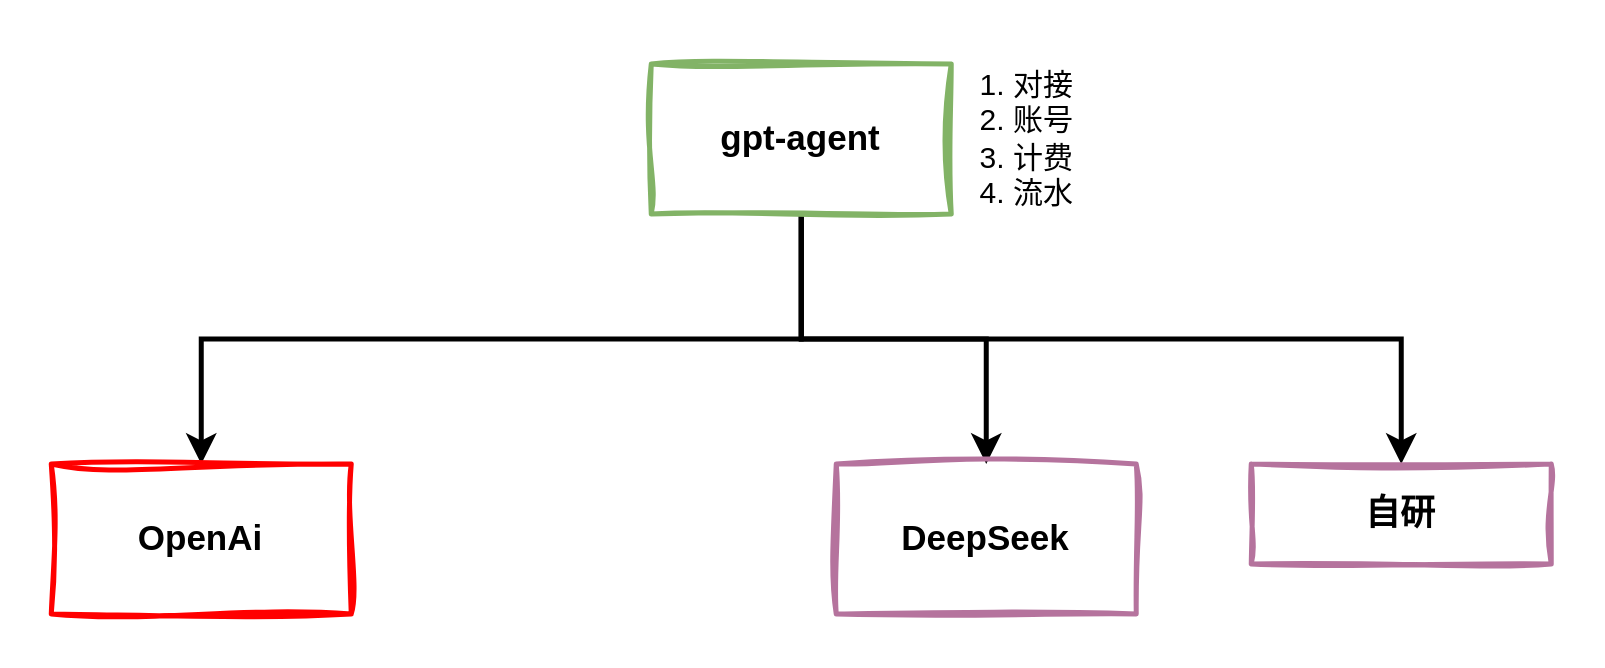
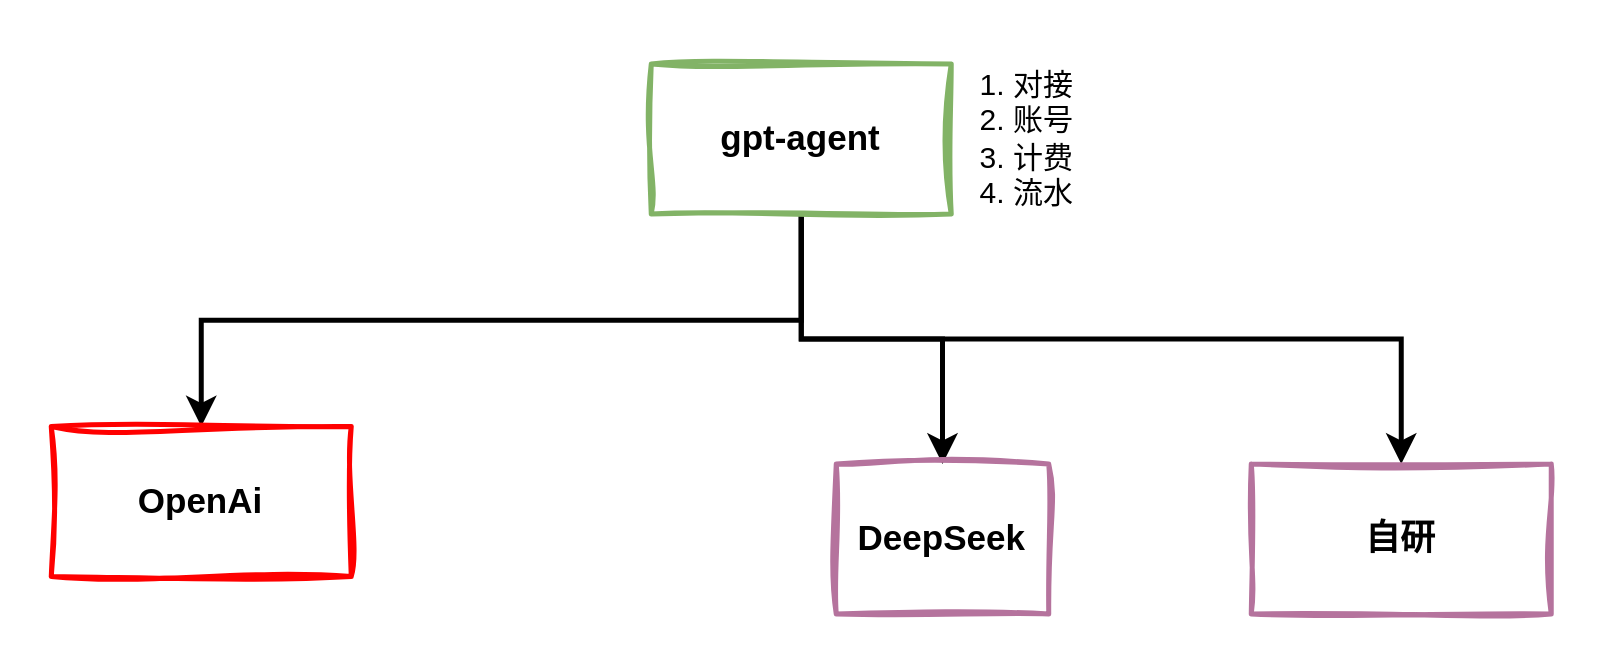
  <mxCell id="0" />
  <mxCell id="1" parent="0" />
  <mxCell id="2" style="edgeStyle=orthogonalEdgeStyle;rounded=0;orthogonalLoop=1;jettySize=auto;html=1;exitX=0.5;exitY=1;exitDx=0;exitDy=0;entryX=0.5;entryY=0;entryDx=0;entryDy=0;strokeWidth=2;" parent="1" source="5" target="6" edge="1"><mxGeometry relative="1" as="geometry" /></mxCell>
  <mxCell id="3" style="edgeStyle=orthogonalEdgeStyle;rounded=0;orthogonalLoop=1;jettySize=auto;html=1;exitX=0.5;exitY=1;exitDx=0;exitDy=0;entryX=0.5;entryY=0;entryDx=0;entryDy=0;strokeWidth=2;" parent="1" source="5" target="7" edge="1"><mxGeometry relative="1" as="geometry" /></mxCell>
  <mxCell id="4" style="edgeStyle=orthogonalEdgeStyle;rounded=0;orthogonalLoop=1;jettySize=auto;html=1;exitX=0.5;exitY=1;exitDx=0;exitDy=0;entryX=0.5;entryY=0;entryDx=0;entryDy=0;strokeWidth=2;" parent="1" source="5" target="8" edge="1"><mxGeometry relative="1" as="geometry" /></mxCell>
  <mxCell id="5" value="&lt;font style=&quot;font-size: 14px;&quot;&gt;&lt;b&gt;gpt-agent&lt;/b&gt;&lt;/font&gt;" style="rounded=0;whiteSpace=wrap;html=1;strokeWidth=2;fillColor=none;sketch=1;curveFitting=1;jiggle=2;strokeColor=#82b366;" parent="1" vertex="1"><mxGeometry x="260" y="25" width="120" height="60" as="geometry" /></mxCell>
- <mxCell id="6" value="&lt;span style=&quot;font-size: 14px;&quot;&gt;&lt;b&gt;OpenAi&lt;/b&gt;&lt;/span&gt;" style="rounded=0;whiteSpace=wrap;html=1;strokeWidth=2;fillColor=none;sketch=1;curveFitting=1;jiggle=2;strokeColor=#FF0000;" parent="1" vertex="1"><mxGeometry x="20" y="185" width="120" height="60" as="geometry" /></mxCell>
- <mxCell id="7" value="&lt;span style=&quot;font-size: 14px;&quot;&gt;&lt;b&gt;DeepSeek&lt;/b&gt;&lt;/span&gt;" style="rounded=0;whiteSpace=wrap;html=1;strokeWidth=2;fillColor=none;sketch=1;curveFitting=1;jiggle=2;strokeColor=#B5739D;" parent="1" vertex="1"><mxGeometry x="334" y="185" width="120" height="60" as="geometry" /></mxCell>
- <mxCell id="8" value="&lt;span style=&quot;font-size: 14px;&quot;&gt;&lt;b&gt;自研&lt;/b&gt;&lt;/span&gt;" style="rounded=0;whiteSpace=wrap;html=1;strokeWidth=2;fillColor=none;sketch=1;curveFitting=1;jiggle=2;strokeColor=#B5739D;" parent="1" vertex="1"><mxGeometry x="500" y="185" width="120" height="40" as="geometry" /></mxCell>
+ <mxCell id="6" value="&lt;span style=&quot;font-size: 14px;&quot;&gt;&lt;b&gt;OpenAi&lt;/b&gt;&lt;/span&gt;" style="rounded=0;whiteSpace=wrap;html=1;strokeWidth=2;fillColor=none;sketch=1;curveFitting=1;jiggle=2;strokeColor=#FF0000;" parent="1" vertex="1"><mxGeometry x="20" y="170" width="120" height="60" as="geometry" /></mxCell>
+ <mxCell id="7" value="&lt;span style=&quot;font-size: 14px;&quot;&gt;&lt;b&gt;DeepSeek&lt;/b&gt;&lt;/span&gt;" style="rounded=0;whiteSpace=wrap;html=1;strokeWidth=2;fillColor=none;sketch=1;curveFitting=1;jiggle=2;strokeColor=#B5739D;" parent="1" vertex="1"><mxGeometry x="334" y="185" width="85" height="60" as="geometry" /></mxCell>
+ <mxCell id="8" value="&lt;span style=&quot;font-size: 14px;&quot;&gt;&lt;b&gt;自研&lt;/b&gt;&lt;/span&gt;" style="rounded=0;whiteSpace=wrap;html=1;strokeWidth=2;fillColor=none;sketch=1;curveFitting=1;jiggle=2;strokeColor=#B5739D;" parent="1" vertex="1"><mxGeometry x="500" y="185" width="120" height="60" as="geometry" /></mxCell>
  <mxCell id="9" value="1. 对接&lt;div&gt;2. 账号&lt;/div&gt;&lt;div&gt;3. 计费&lt;/div&gt;&lt;div&gt;4. 流水&lt;/div&gt;" style="text;html=1;align=center;verticalAlign=middle;resizable=0;points=[];autosize=1;strokeColor=none;fillColor=none;" parent="1" vertex="1"><mxGeometry x="380" y="20" width="60" height="70" as="geometry" /></mxCell>
